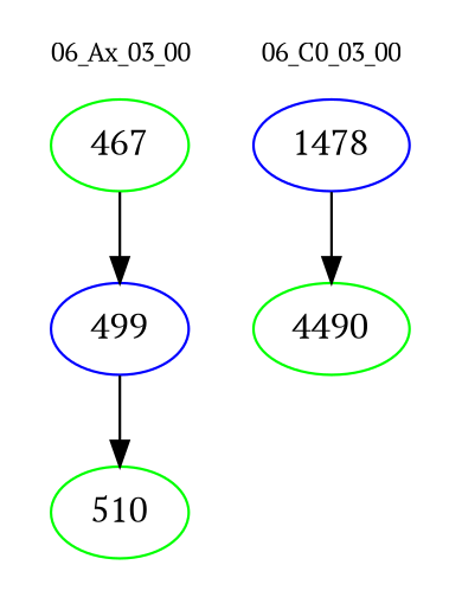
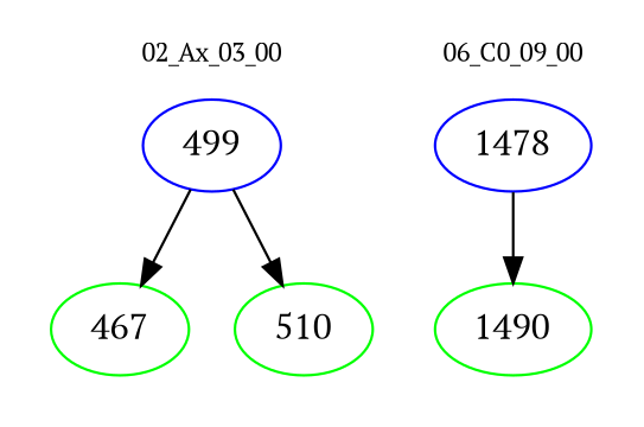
  digraph {
    fontname="PT Serif"
    node [color=green fontname="PT Serif"]
    edge [color=black fontname="PT Serif"]
    n1 [color=blue label=499]
    n2 [label=467]
    n3 [label=510]
    n4 [color=blue label=1478]
-   n5 [label=4490]
+   n5 [label=1490]
    subgraph cluster_1 {
      color=white
      fontsize=10
-     label="06_Ax_03_00"
+     label="02_Ax_03_00"
      n1
      n2
      n3
    }
    subgraph cluster_2 {
      color=white
      fontsize=10
-     label="06_C0_03_00"
+     label="06_C0_09_00"
      n4
      n5
    }
-   n2 -> n1
+   n1 -> n2
    n1 -> n3
    n4 -> n5
  }
